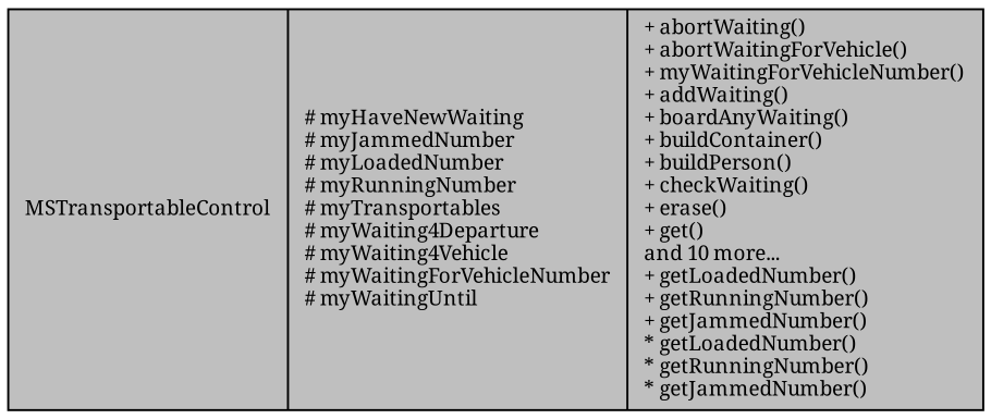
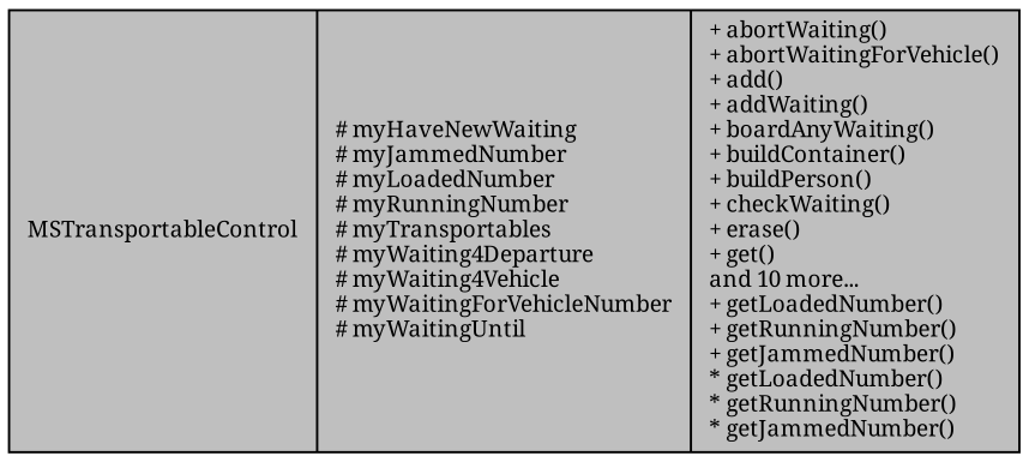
  digraph {
    rankdir=LR
    fontname="Noto Serif"
-   n1 [color=black fillcolor=grey75 fontcolor=black fontname="Noto Serif" fontsize=10 height=0.2 label="{MSTransportableControl\n|# myHaveNewWaiting\l# myJammedNumber\l# myLoadedNumber\l# myRunningNumber\l# myTransportables\l# myWaiting4Departure\l# myWaiting4Vehicle\l# myWaitingForVehicleNumber\l# myWaitingUntil\l|+ abortWaiting()\l+ abortWaitingForVehicle()\l+ myWaitingForVehicleNumber()\l+ addWaiting()\l+ boardAnyWaiting()\l+ buildContainer()\l+ buildPerson()\l+ checkWaiting()\l+ erase()\l+ get()\land 10 more...\l+ getLoadedNumber()\l+ getRunningNumber()\l+ getJammedNumber()\l* getLoadedNumber()\l* getRunningNumber()\l* getJammedNumber()\l}" shape=record style=filled width=0.4]
+   n1 [color=black fillcolor=grey75 fontcolor=black fontname="Noto Serif" fontsize=10 height=0.2 label="{MSTransportableControl\n|# myHaveNewWaiting\l# myJammedNumber\l# myLoadedNumber\l# myRunningNumber\l# myTransportables\l# myWaiting4Departure\l# myWaiting4Vehicle\l# myWaitingForVehicleNumber\l# myWaitingUntil\l|+ abortWaiting()\l+ abortWaitingForVehicle()\l+ add()\l+ addWaiting()\l+ boardAnyWaiting()\l+ buildContainer()\l+ buildPerson()\l+ checkWaiting()\l+ erase()\l+ get()\land 10 more...\l+ getLoadedNumber()\l+ getRunningNumber()\l+ getJammedNumber()\l* getLoadedNumber()\l* getRunningNumber()\l* getJammedNumber()\l}" shape=record style=filled width=0.4]
  }
